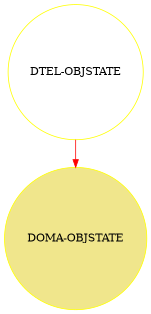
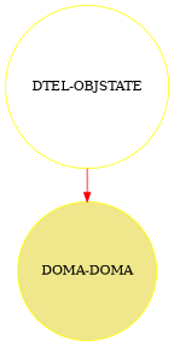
  digraph {
    node [color=yellow shape=circle style=filled]
    "DTEL-OBJSTATE" [fillcolor=white]
-   "DOMA-OBJSTATE" [fillcolor=khaki]
+   "DOMA-OBJSTATE" [fillcolor=khaki label="DOMA-DOMA"]
    "DTEL-OBJSTATE" -> "DOMA-OBJSTATE" [color=red]
  }
